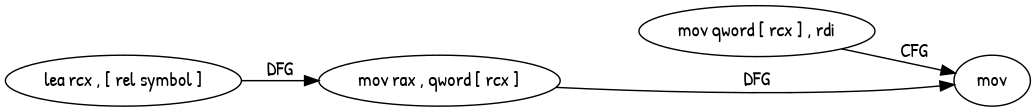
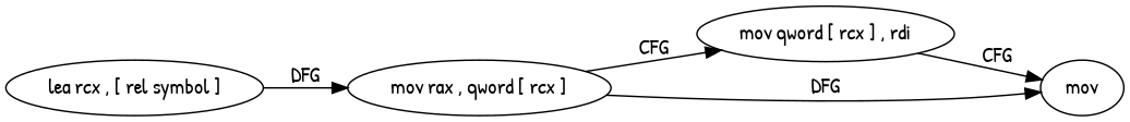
  digraph {
    fontname="Patrick Hand"
    rankdir=LR
    node [fontname="Patrick Hand"]
    edge [fontname="Patrick Hand"]
    n1 [label="lea rcx , [ rel symbol ]"]
    n2 [label="mov rax , qword [ rcx ]"]
    n3 [label="mov qword [ rcx ] , rdi"]
    n4 [label=mov]
    n1 -> n2 [label=DFG]
+   n2 -> n3 [label=CFG]
    n2 -> n4 [label=DFG]
    n3 -> n4 [label=CFG]
  }
